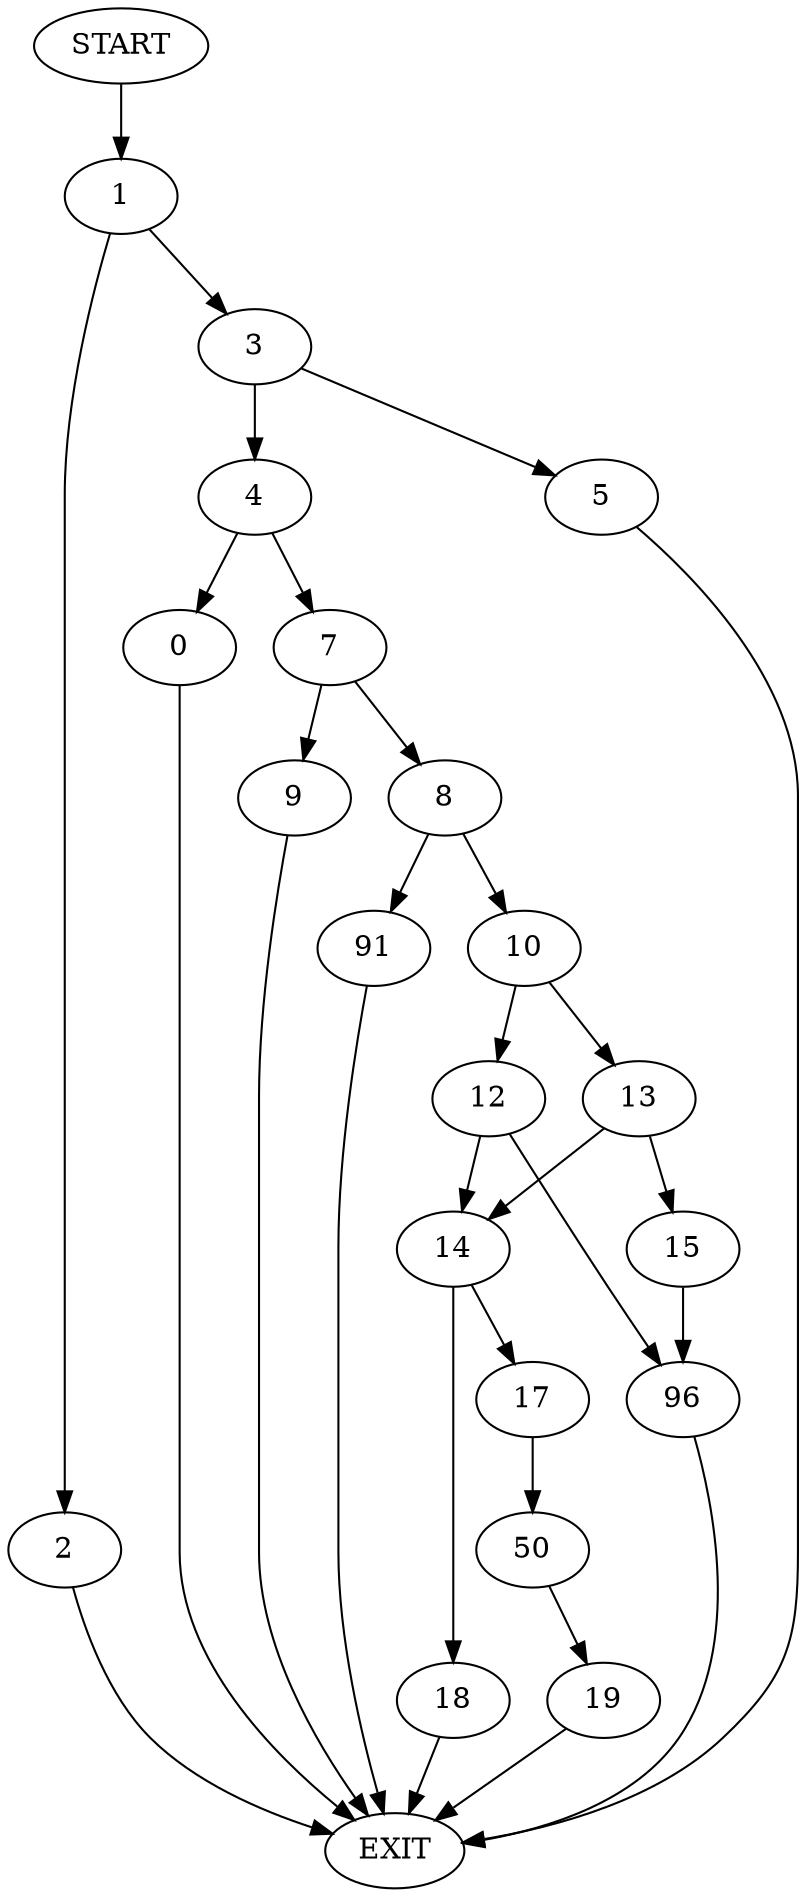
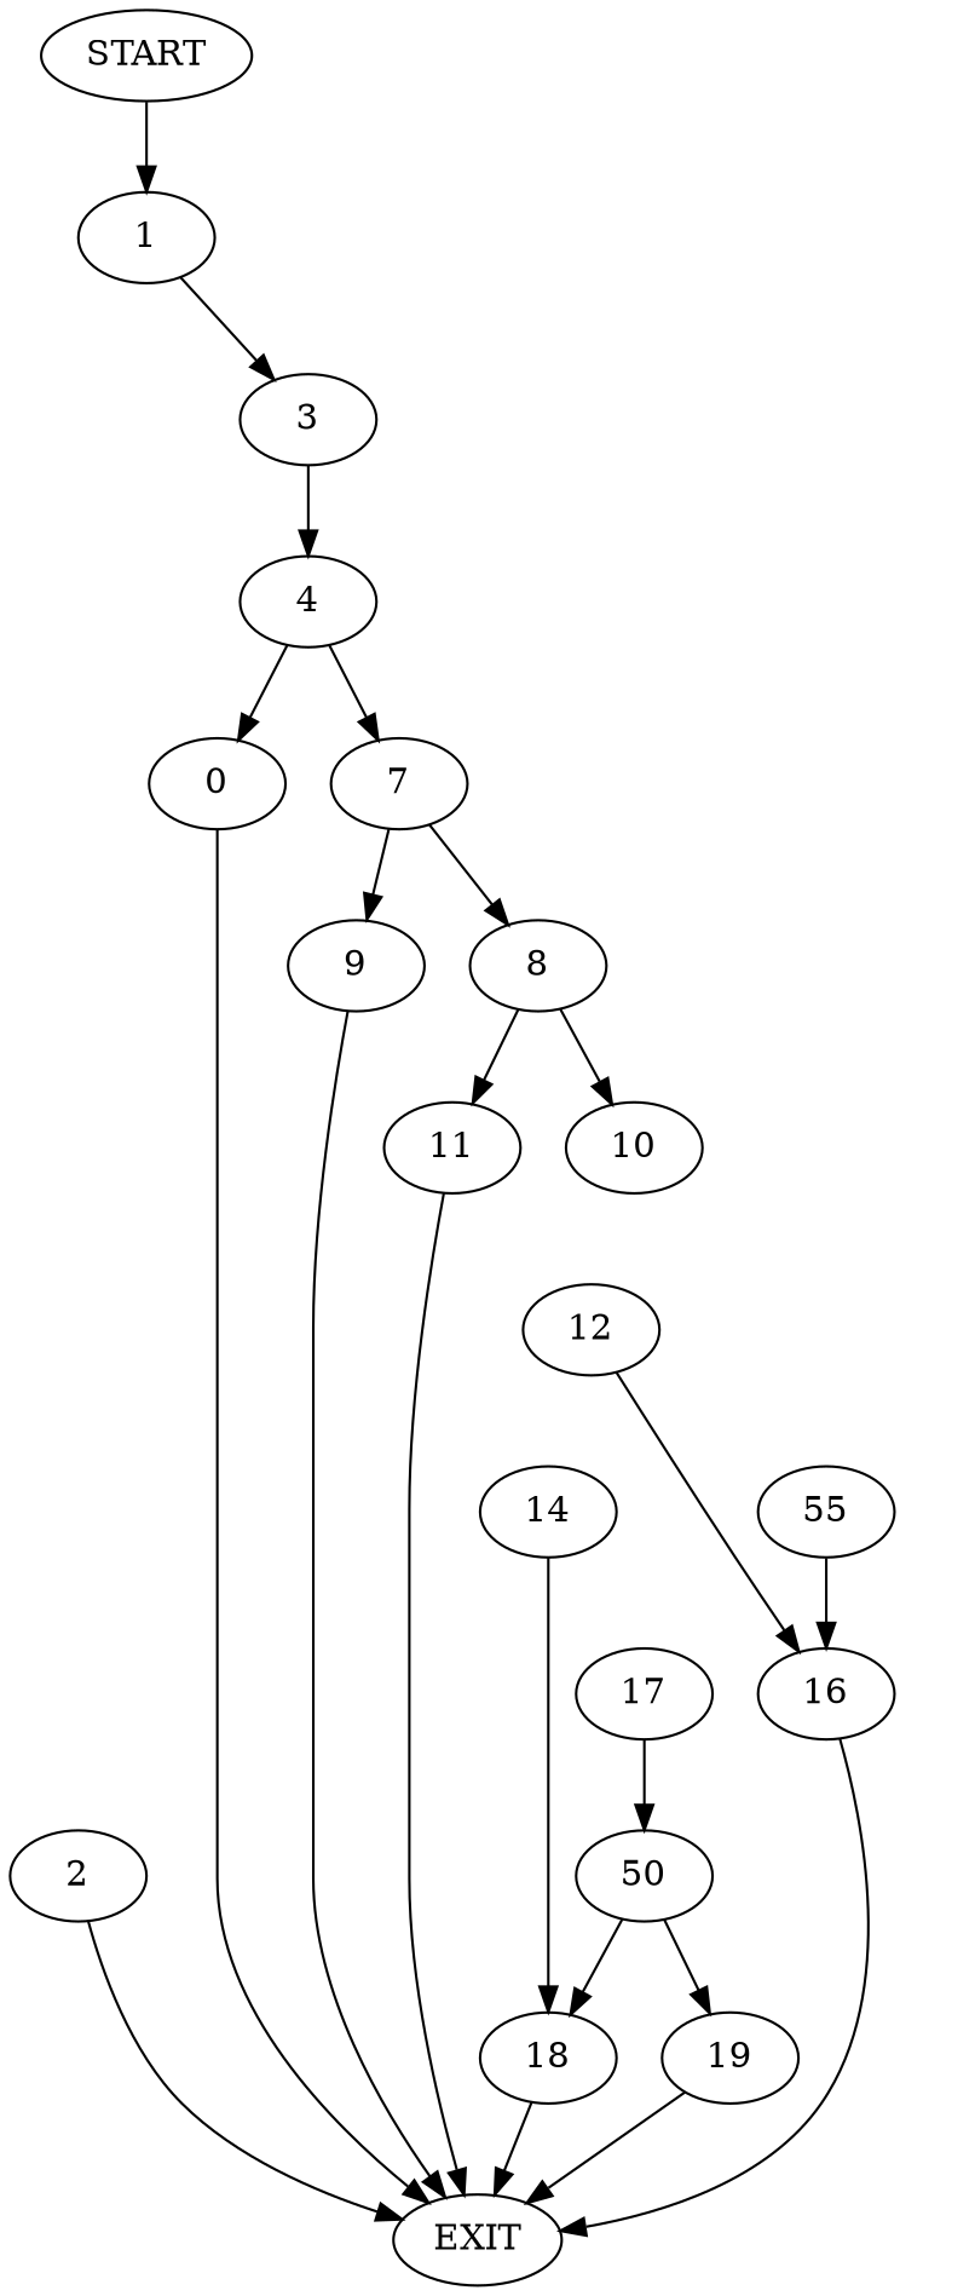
  digraph {
    n1 [label=START]
    1
    2
    3
    n5 [label=EXIT]
    4
-   5
    n8 [label=0]
    7
    8
    9
    10
-   11 [label=91]
+   11
    12
-   13
    14
-   16 [label=96]
-   15
+   16
+   15 [label=55]
    17
    18
    n21 [label=50]
    19
    n1 -> 1
-   1 -> 2
    1 -> 3
    2 -> n5
    3 -> 4
-   3 -> 5
    4 -> n8
    4 -> 7
-   5 -> n5
    n8 -> n5
    7 -> 8
    7 -> 9
    8 -> 10
    8 -> 11
    9 -> n5
-   10 -> 12
-   10 -> 13
    11 -> n5
-   12 -> 14
    12 -> 16
-   13 -> 14
-   13 -> 15
-   14 -> 17
    14 -> 18
    16 -> n5
    15 -> 16
    17 -> n21
    18 -> n5
+   n21 -> 18
    n21 -> 19
    19 -> n5
  }
